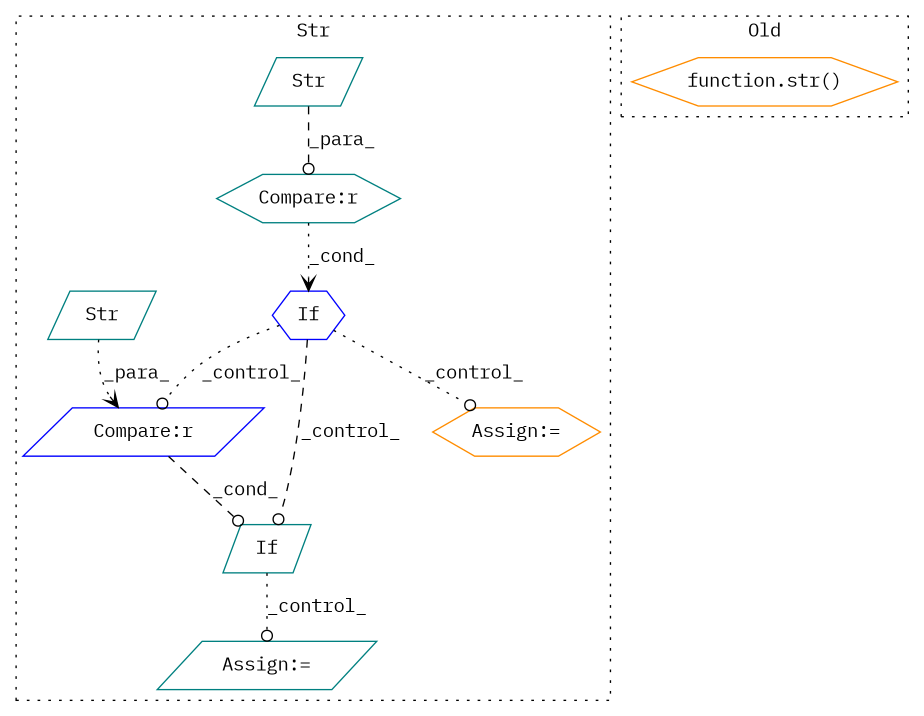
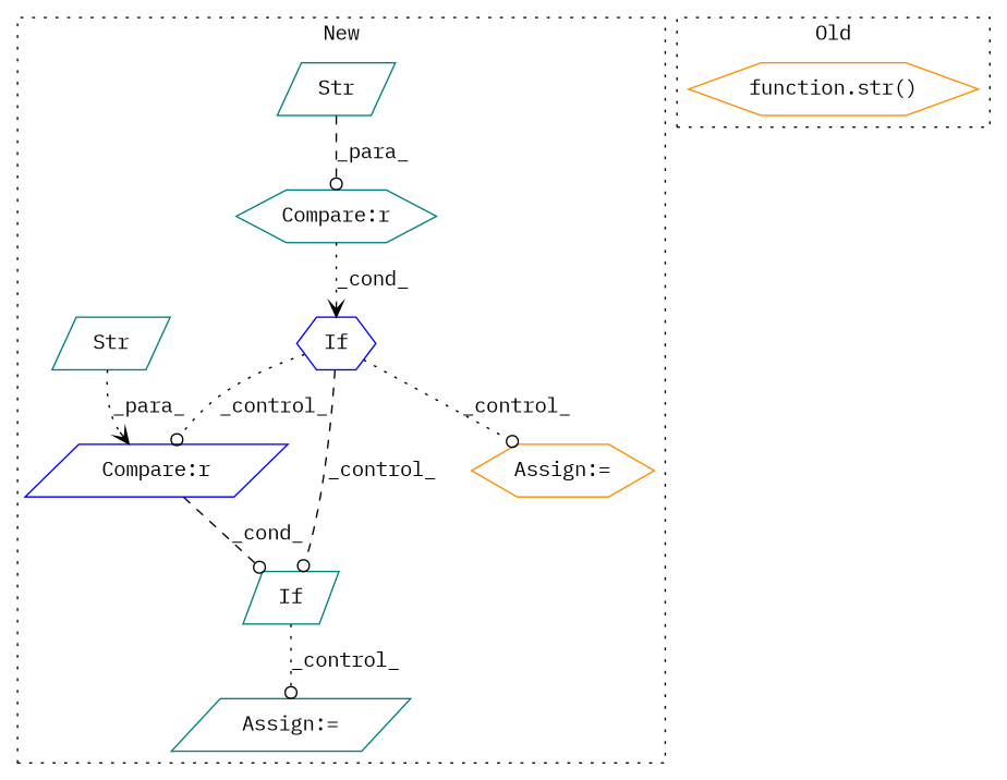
  digraph {
    fontname="IBM Plex Mono"
    node [a=96 l=3 s=1226 shape=parallelogram color=teal fontname="IBM Plex Mono"]
    edge [style=dotted arrowhead=odot fontname="IBM Plex Mono"]
    n1 [l=0 label=If]
    n2 [a=68 label="Assign:=" s=1275]
    n3 [a=40 l=29 label="Compare:r" color=blue]
    n4 [label=If s=1144 shape=hexagon color=blue]
    n5 [a=40 l=20 label="Compare:r" s=1147 shape=hexagon]
    n6 [a=66 l=15 label=Str s=1240]
    n7 [a=66 l=6 label=Str s=1161]
    n8 [a=68 label="Assign:=" s=1187 shape=hexagon color=darkorange]
    n9 [a=75 l="4,1" label="function.str()" s="1018,1041" shape=hexagon color=darkorange]
    subgraph cluster_1 {
-     label=Str
+     label=New
      style=dotted
      n1
      n2
      n3
      n4
      n5
      n6
      n7
      n8
    }
    subgraph cluster_2 {
      label=Old
      style=dotted
      n9
    }
    n1 -> n2 [label=_control_]
    n3 -> n1 [label=_cond_ style=dashed]
    n4 -> n1 [label=_control_ style=dashed]
    n4 -> n3 [label=_control_]
    n4 -> n8 [label=_control_]
    n5 -> n4 [label=_cond_ arrowhead=vee]
    n6 -> n3 [label=_para_ arrowhead=vee]
    n7 -> n5 [label=_para_ style=dashed]
  }
